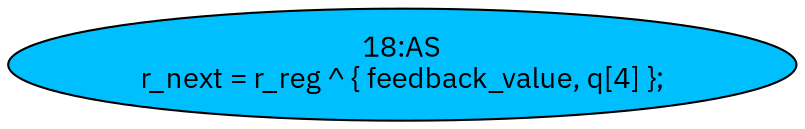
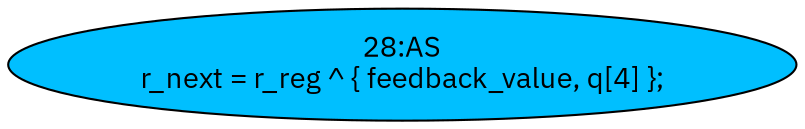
  strict digraph {
    rankdir=LR
    fontname="IBM Plex Sans"
-   n1 [ast="<pyverilog.vparser.ast.Assign object at 0x7fd71e2cc410>" def_var="['r_next']" fillcolor=deepskyblue label="18:AS\nr_next = r_reg ^ { feedback_value, q[4] };" statements="[]" style=filled typ=Assign use_var="['r_reg', 'feedback_value', 'q']" fontname="IBM Plex Sans"]
+   n1 [ast="<pyverilog.vparser.ast.Assign object at 0x7fd71e2cc410>" def_var="['r_next']" fillcolor=deepskyblue label="28:AS\nr_next = r_reg ^ { feedback_value, q[4] };" statements="[]" style=filled typ=Assign use_var="['r_reg', 'feedback_value', 'q']" fontname="IBM Plex Sans"]
  }
